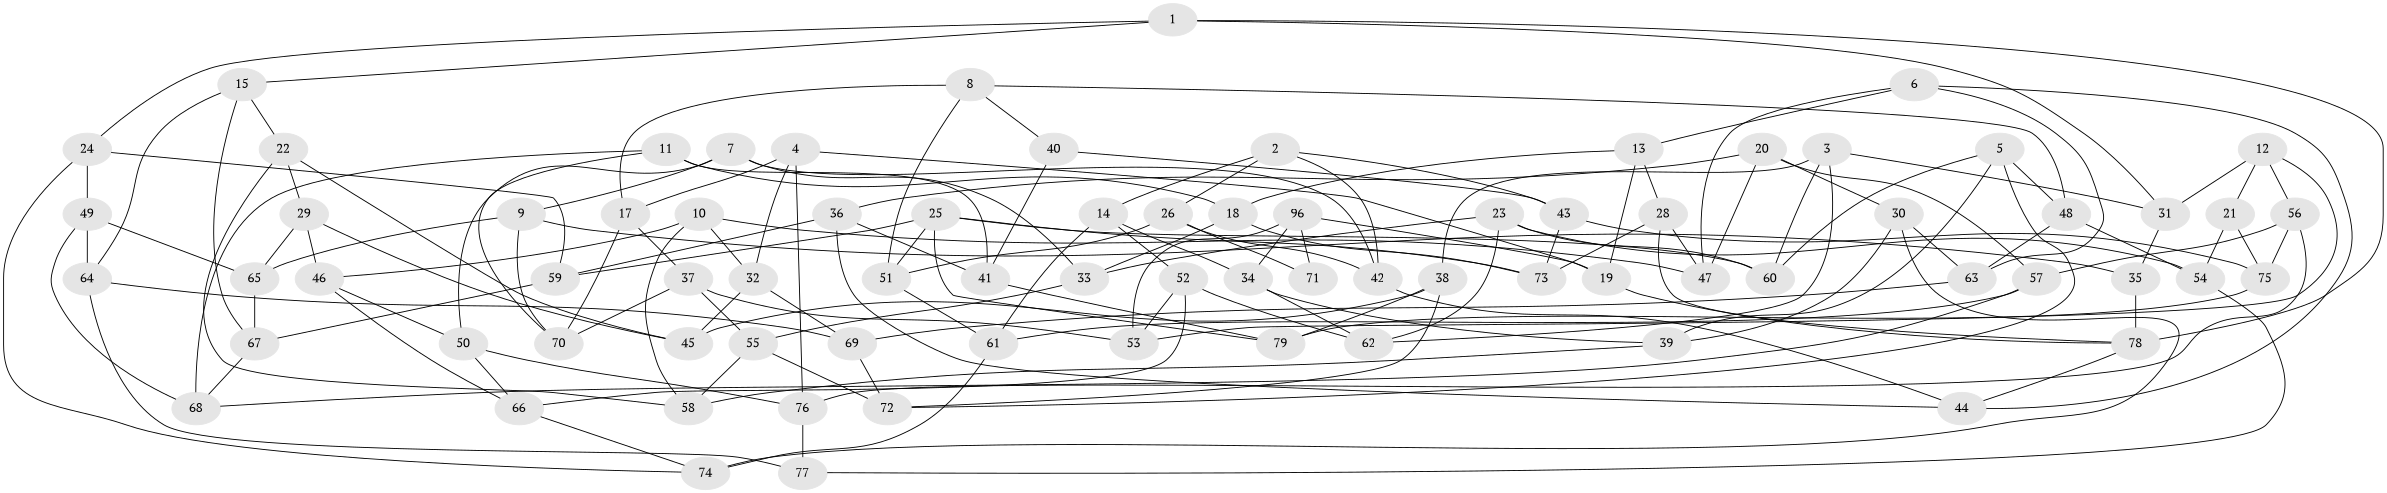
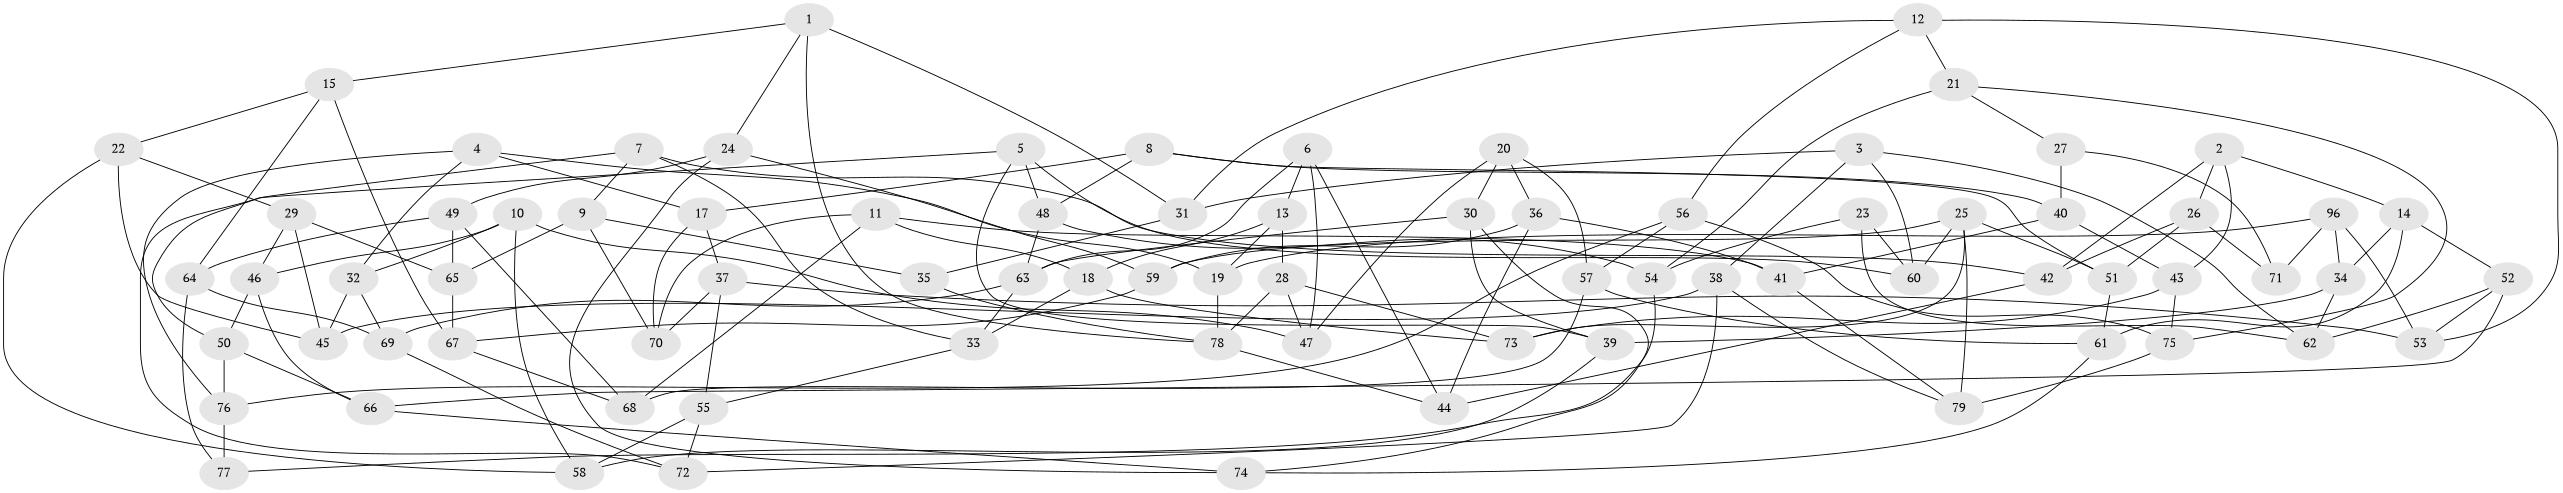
  graph {
    fontname="PT Serif"
    node [color=gray90 fontname="PT Serif" style=filled]
    edge [fontname="PT Serif"]
    1
    15
    24
    31
    78
    22
    64
    67
    49
    59
    74
    35
    44
    2
    14
    26
    42
    43
    34
    52
    61
    51
    71
    73
    75
    3
    38
    60
    62
    72
    45
    79
    4
    17
    19
    32
    76
    70
    37
    69
    77
    5
    39
    48
    58
    63
    54
    6
    13
    47
    18
    28
    7
    9
    33
    50
    65
    55
    66
    8
    40
    41
    10
    46
    11
    68
    12
    21
    53
    56
+   27
    57
    29
    n74 [label=96]
    20
    30
    36
    23
    25
    1 -- 15
    1 -- 24
    1 -- 31
    1 -- 78
    15 -- 22
    15 -- 64
    15 -- 67
    24 -- 49
    24 -- 59
    24 -- 74
    31 -- 35
    78 -- 44
    22 -- 45
    22 -- 58
    22 -- 29
    64 -- 69
    64 -- 77
    67 -- 68
    49 -- 64
    49 -- 65
    49 -- 68
    59 -- 67
    35 -- 78
    2 -- 14
    2 -- 26
    2 -- 42
    2 -- 43
    14 -- 34
    14 -- 52
    14 -- 61
    26 -- 42
    26 -- 51
    26 -- 71
    42 -- 44
    43 -- 73
    43 -- 75
    34 -- 62
    34 -- 39
    52 -- 62
    52 -- 66
    52 -- 53
    61 -- 74
    51 -- 61
    75 -- 79
    3 -- 31
    3 -- 38
    3 -- 60
    3 -- 62
    38 -- 72
    38 -- 45
    38 -- 79
    4 -- 17
    4 -- 19
    4 -- 32
    4 -- 76
    17 -- 70
    17 -- 37
    19 -- 78
    32 -- 45
    32 -- 69
    76 -- 77
    37 -- 70
    37 -- 55
    37 -- 53
    69 -- 72
    5 -- 60
    5 -- 72
    5 -- 39
    5 -- 48
    39 -- 58
    48 -- 63
    48 -- 54
    63 -- 69
    54 -- 77
    6 -- 44
    6 -- 63
    6 -- 13
    6 -- 47
    13 -- 19
    13 -- 18
    13 -- 28
    18 -- 73
    18 -- 33
    28 -- 78
    28 -- 73
    28 -- 47
    7 -- 42
    7 -- 9
    7 -- 33
    7 -- 50
    9 -- 35
    9 -- 70
    9 -- 65
    33 -- 55
    50 -- 76
    50 -- 66
    65 -- 67
    55 -- 72
    55 -- 58
    66 -- 74
    8 -- 51
    8 -- 17
    8 -- 48
    8 -- 40
    40 -- 43
    40 -- 41
    41 -- 79
    10 -- 32
    10 -- 58
    10 -- 47
    10 -- 46
    46 -- 50
    46 -- 66
    11 -- 70
    11 -- 18
    11 -- 41
    11 -- 68
    12 -- 31
    12 -- 21
    12 -- 53
    12 -- 56
    21 -- 75
    21 -- 54
+   21 -- 27
    56 -- 75
    56 -- 76
    56 -- 57
+   27 -- 71
+   27 -- 40
    57 -- 61
    57 -- 68
    29 -- 45
    29 -- 65
    29 -- 46
    n74 -- 34
    n74 -- 71
    n74 -- 19
    n74 -- 53
    20 -- 47
    20 -- 57
    20 -- 30
    20 -- 36
    30 -- 74
    30 -- 39
    30 -- 63
    36 -- 59
    36 -- 44
    36 -- 41
    23 -- 60
    23 -- 62
    23 -- 54
-   23 -- 33
+   63 -- 33
    25 -- 59
    25 -- 51
    25 -- 73
    25 -- 60
    25 -- 79
  }
